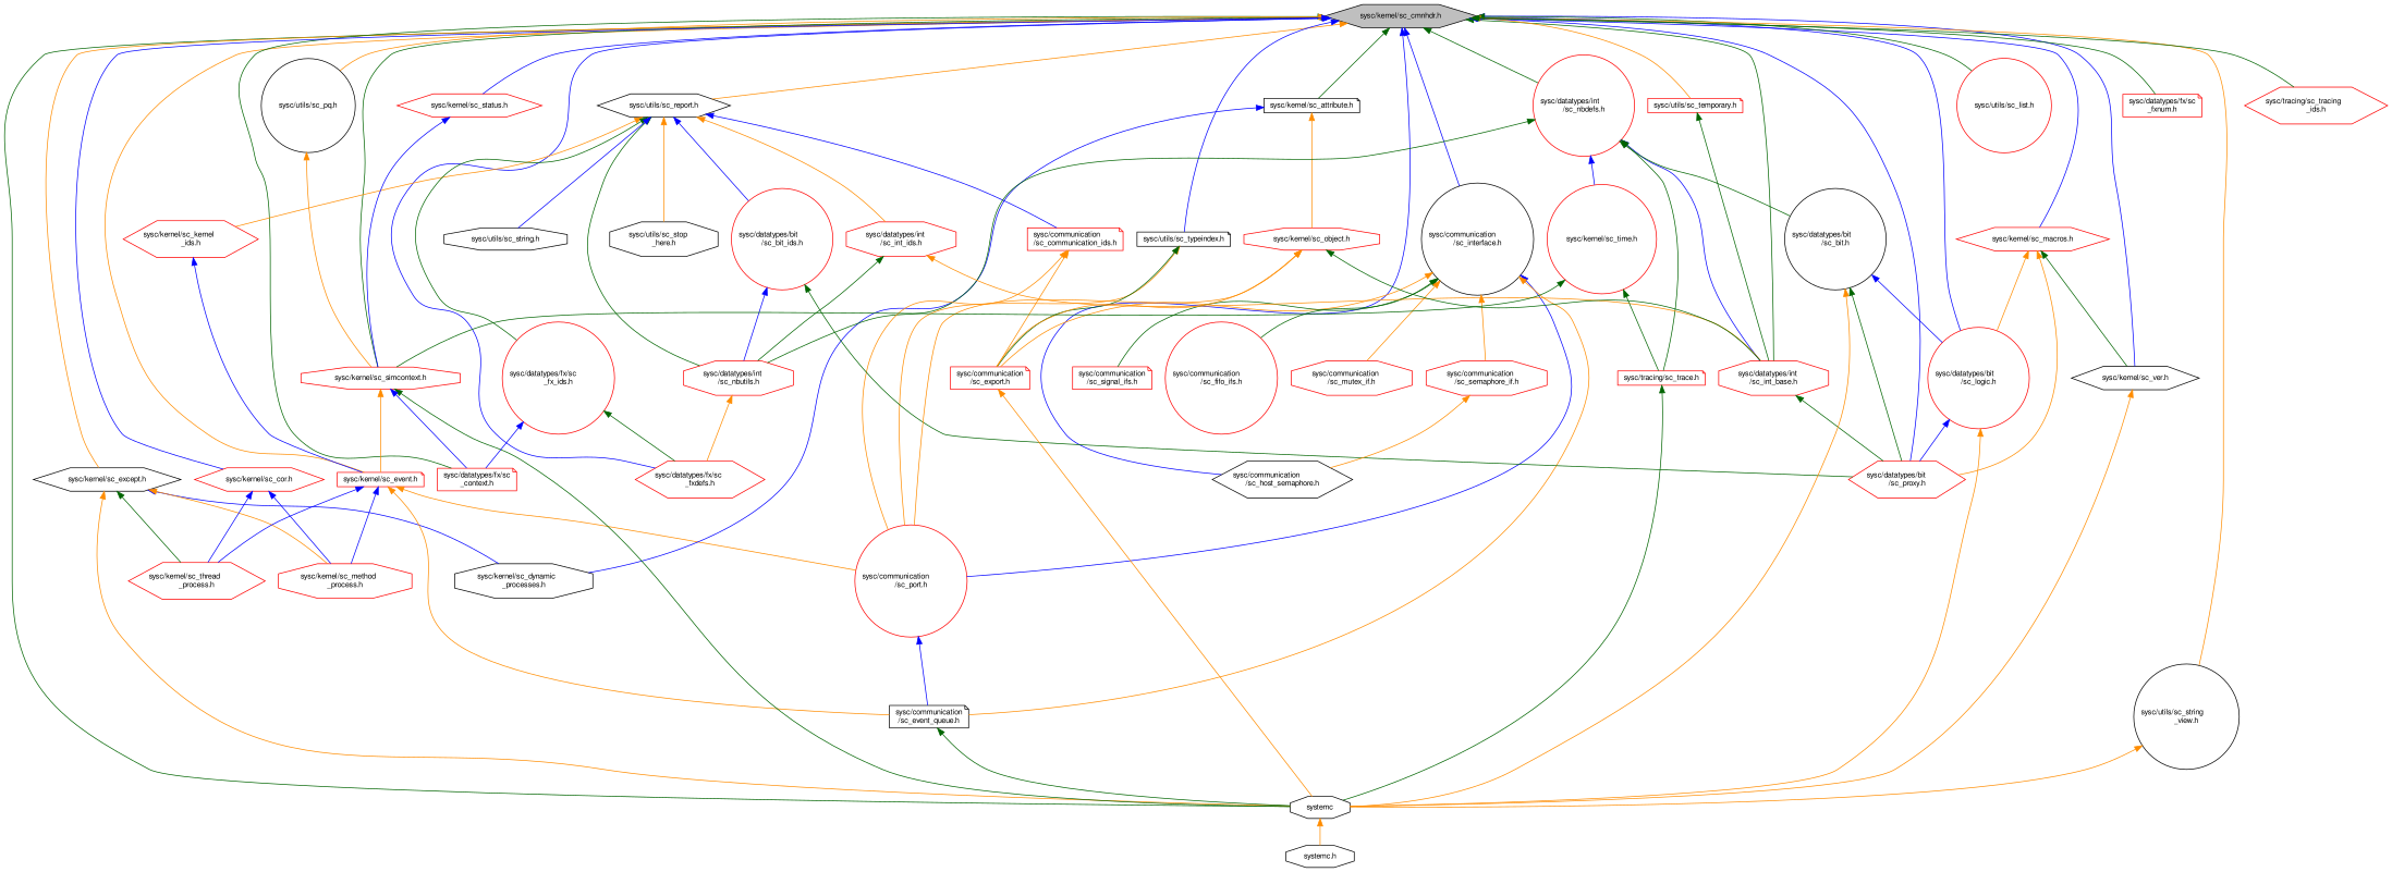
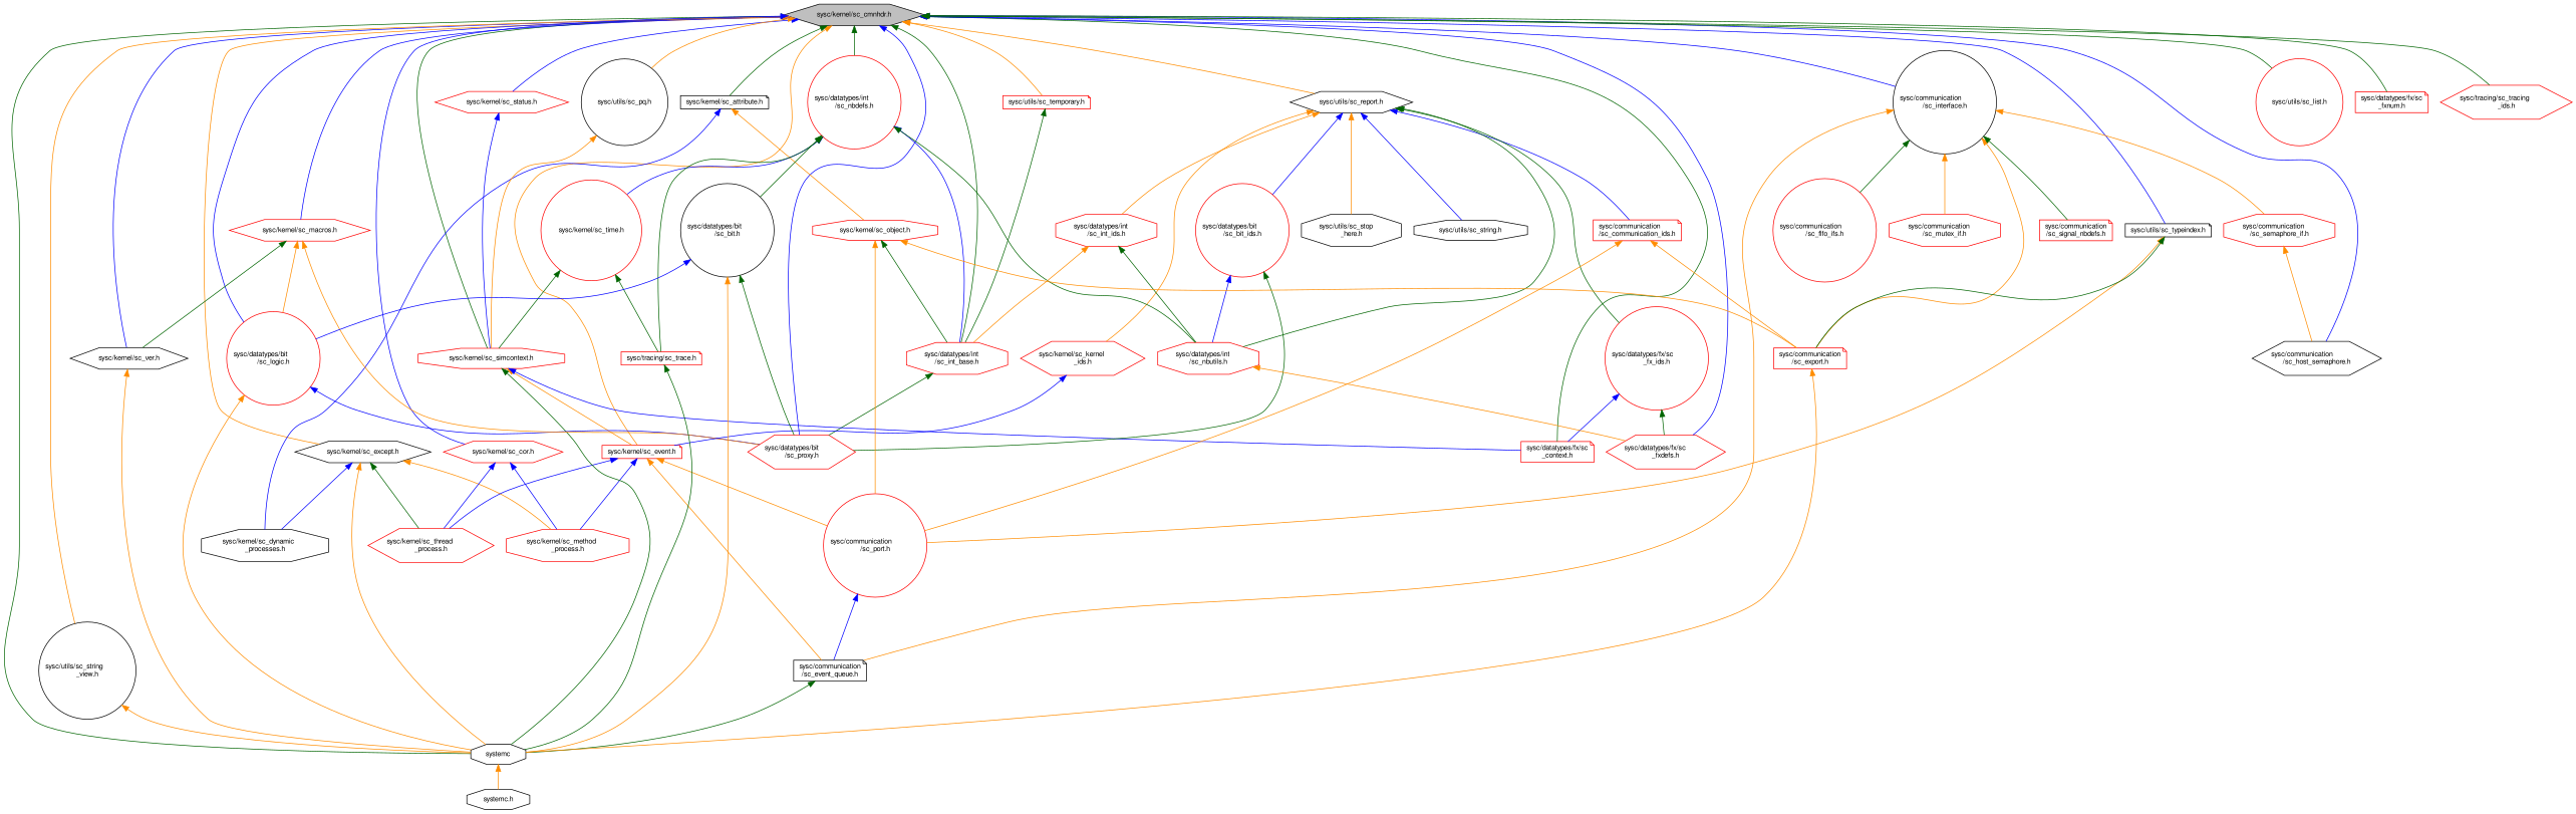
  digraph {
    node [color=red fillcolor=white fontname=FreeSans fontsize=10 shape=hexagon style=filled]
    edge [color=darkorange dir=back fontname=FreeSans fontsize=10 labelfontname=FreeSans labelfontsize=10 style=solid]
    n1 [color=black fillcolor=grey75 fontcolor=black height=0.2 label="sysc/kernel/sc_cmnhdr.h" width=0.4]
    n2 [color=black height=0.2 label=systemc shape=octagon width=0.4]
    n3 [color=black height=0.2 label="sysc/kernel/sc_except.h" width=0.4]
    n4 [color=black height=0.2 label="sysc/utils/sc_report.h" width=0.4]
    n5 [height=0.2 label="sysc/kernel/sc_event.h" shape=note width=0.4]
    n6 [height=0.2 label="sysc/datatypes/fx/sc\l_fxdefs.h" width=0.4]
    n7 [height=0.2 label="sysc/datatypes/fx/sc\l_context.h" shape=note width=0.4]
    n8 [height=0.2 label="sysc/datatypes/bit\l/sc_proxy.h" width=0.4]
    n9 [height=0.2 label="sysc/datatypes/int\l/sc_int_base.h" shape=octagon width=0.4]
    n10 [color=black height=0.2 label="sysc/kernel/sc_attribute.h" shape=note width=0.4]
    n11 [color=black height=0.2 label="sysc/communication\l/sc_interface.h" shape=circle width=0.4]
    n12 [color=black height=0.2 label="sysc/communication\l/sc_host_semaphore.h" width=0.4]
    n13 [color=black height=0.2 label="sysc/utils/sc_typeindex.h" shape=note width=0.4]
    n14 [height=0.2 label="sysc/datatypes/int\l/sc_nbdefs.h" shape=circle width=0.4]
    n15 [height=0.2 label="sysc/kernel/sc_simcontext.h" shape=octagon width=0.4]
    n16 [height=0.2 label="sysc/datatypes/bit\l/sc_logic.h" shape=circle width=0.4]
    n17 [height=0.2 label="sysc/kernel/sc_status.h" width=0.4]
    n18 [color=black height=0.2 label="sysc/utils/sc_pq.h" shape=circle width=0.4]
    n19 [height=0.2 label="sysc/kernel/sc_macros.h" width=0.4]
    n20 [color=black height=0.2 label="sysc/kernel/sc_ver.h" width=0.4]
    n21 [height=0.2 label="sysc/utils/sc_list.h" shape=circle width=0.4]
    n22 [height=0.2 label="sysc/utils/sc_temporary.h" shape=note width=0.4]
    n23 [color=black height=0.2 label="sysc/utils/sc_string\l_view.h" shape=circle width=0.4]
    n24 [height=0.2 label="sysc/datatypes/fx/sc\l_fxnum.h" shape=note width=0.4]
    n25 [height=0.2 label="sysc/kernel/sc_cor.h" width=0.4]
    n26 [height=0.2 label="sysc/tracing/sc_tracing\l_ids.h" width=0.4]
    n27 [color=black height=0.2 label="systemc.h" shape=octagon width=0.4]
    n28 [color=black height=0.2 label="sysc/kernel/sc_dynamic\l_processes.h" shape=octagon width=0.4]
    n29 [height=0.2 label="sysc/kernel/sc_thread\l_process.h" width=0.4]
    n30 [height=0.2 label="sysc/kernel/sc_method\l_process.h" shape=octagon width=0.4]
    n31 [height=0.2 label="sysc/kernel/sc_kernel\l_ids.h" width=0.4]
    n32 [height=0.2 label="sysc/communication\l/sc_communication_ids.h" shape=note width=0.4]
    n33 [height=0.2 label="sysc/datatypes/fx/sc\l_fx_ids.h" shape=circle width=0.4]
    n34 [height=0.2 label="sysc/datatypes/bit\l/sc_bit_ids.h" shape=circle width=0.4]
    n35 [height=0.2 label="sysc/datatypes/int\l/sc_nbutils.h" shape=octagon width=0.4]
    n36 [height=0.2 label="sysc/datatypes/int\l/sc_int_ids.h" shape=octagon width=0.4]
    n37 [color=black height=0.2 label="sysc/utils/sc_stop\l_here.h" shape=octagon width=0.4]
    n38 [color=black height=0.2 label="sysc/utils/sc_string.h" shape=octagon width=0.4]
    n39 [height=0.2 label="sysc/communication\l/sc_port.h" shape=circle width=0.4]
    n40 [color=black height=0.2 label="sysc/communication\l/sc_event_queue.h" shape=note width=0.4]
    n41 [height=0.2 label="sysc/kernel/sc_object.h" shape=octagon width=0.4]
    n42 [height=0.2 label="sysc/communication\l/sc_export.h" shape=note width=0.4]
-   n43 [height=0.2 label="sysc/communication\l/sc_signal_ifs.h" shape=note width=0.4]
+   n43 [height=0.2 label="sysc/communication\l/sc_signal_nbdefs.h" shape=note width=0.4]
    n44 [height=0.2 label="sysc/communication\l/sc_fifo_ifs.h" shape=circle width=0.4]
    n45 [height=0.2 label="sysc/communication\l/sc_mutex_if.h" shape=octagon width=0.4]
    n46 [height=0.2 label="sysc/communication\l/sc_semaphore_if.h" shape=octagon width=0.4]
    n47 [height=0.2 label="sysc/kernel/sc_time.h" shape=circle width=0.4]
    n48 [height=0.2 label="sysc/tracing/sc_trace.h" shape=note width=0.4]
    n49 [color=black height=0.2 label="sysc/datatypes/bit\l/sc_bit.h" shape=circle width=0.4]
    n1 -> n2 [color=darkgreen]
    n1 -> n3
    n1 -> n4
    n1 -> n5
    n1 -> n6 [color=blue]
    n1 -> n7 [color=darkgreen]
    n1 -> n8 [color=blue]
    n1 -> n9 [color=darkgreen]
    n1 -> n10 [color=darkgreen]
    n1 -> n11 [color=blue]
    n1 -> n12 [color=blue]
    n1 -> n13 [color=blue]
    n1 -> n14 [color=darkgreen]
    n1 -> n15 [color=darkgreen]
    n1 -> n16 [color=blue]
    n1 -> n17 [color=blue]
    n1 -> n18
    n1 -> n19 [color=blue]
    n1 -> n20 [color=blue]
    n1 -> n21 [color=darkgreen]
    n1 -> n22
    n1 -> n23
    n1 -> n24 [color=darkgreen]
    n1 -> n25 [color=blue]
    n1 -> n26 [color=darkgreen]
    n2 -> n27
    n3 -> n2
    n3 -> n28 [color=blue]
    n3 -> n29 [color=darkgreen]
    n3 -> n30
    n4 -> n31
    n4 -> n32 [color=blue]
    n4 -> n33 [color=darkgreen]
    n4 -> n34 [color=blue]
    n4 -> n35 [color=darkgreen]
    n4 -> n36
    n4 -> n37
    n4 -> n38 [color=blue]
    n5 -> n29 [color=blue]
    n5 -> n30 [color=blue]
    n5 -> n39
    n5 -> n40
    n9 -> n8 [color=darkgreen]
    n10 -> n28 [color=blue]
    n10 -> n41
-   n11 -> n39 [color=blue]
    n11 -> n40
    n11 -> n42
    n11 -> n43 [color=darkgreen]
    n11 -> n44 [color=darkgreen]
    n11 -> n45
    n11 -> n46
    n13 -> n39
    n13 -> n42 [color=darkgreen]
    n14 -> n9 [color=blue]
    n14 -> n35 [color=darkgreen]
    n14 -> n47 [color=blue]
    n14 -> n48 [color=darkgreen]
    n14 -> n49 [color=darkgreen]
    n15 -> n2 [color=darkgreen]
    n15 -> n5
    n15 -> n7 [color=blue]
    n16 -> n2
    n16 -> n8 [color=blue]
    n17 -> n15 [color=blue]
    n18 -> n15
    n19 -> n8
    n19 -> n16
    n19 -> n20 [color=darkgreen]
    n20 -> n2
    n22 -> n9 [color=darkgreen]
    n23 -> n2
    n25 -> n29 [color=blue]
    n25 -> n30 [color=blue]
    n31 -> n5 [color=blue]
    n32 -> n39
    n32 -> n42
    n33 -> n6 [color=darkgreen]
    n33 -> n7 [color=blue]
    n34 -> n8 [color=darkgreen]
    n34 -> n35 [color=blue]
    n35 -> n6
    n36 -> n9
    n36 -> n35 [color=darkgreen]
    n39 -> n40 [color=blue]
    n40 -> n2 [color=darkgreen]
    n41 -> n9 [color=darkgreen]
    n41 -> n39
    n41 -> n42
    n42 -> n2
    n46 -> n12
    n47 -> n15 [color=darkgreen]
    n47 -> n48 [color=darkgreen]
    n48 -> n2 [color=darkgreen]
    n49 -> n2
    n49 -> n8 [color=darkgreen]
    n49 -> n16 [color=blue]
  }
